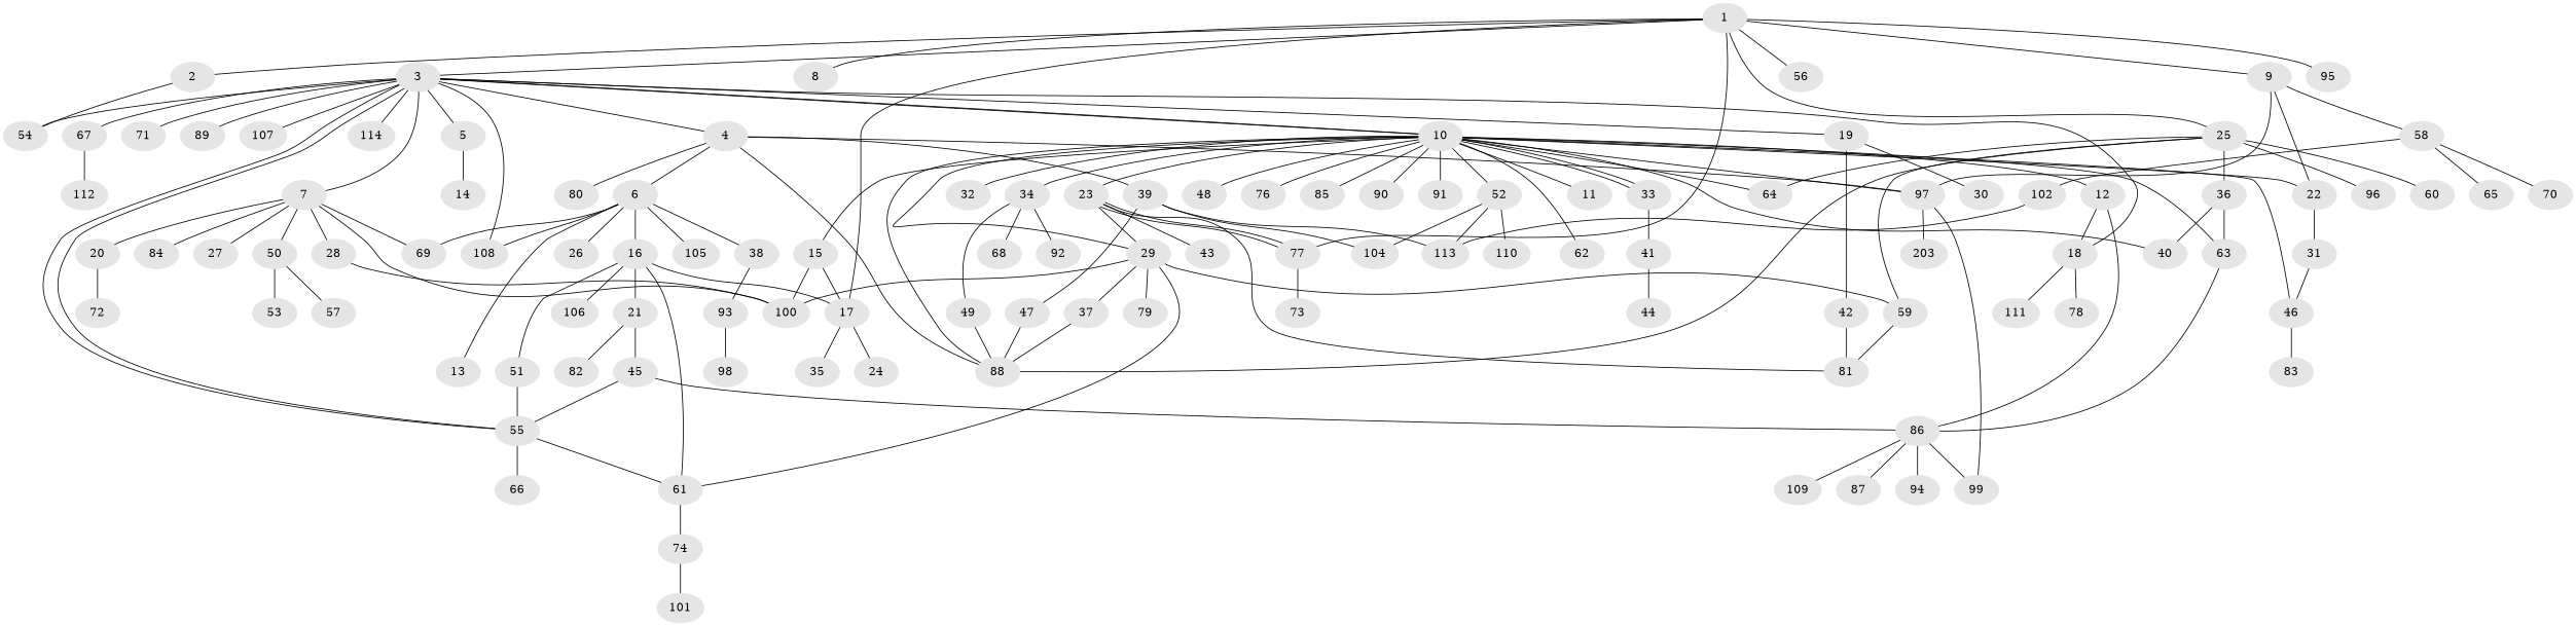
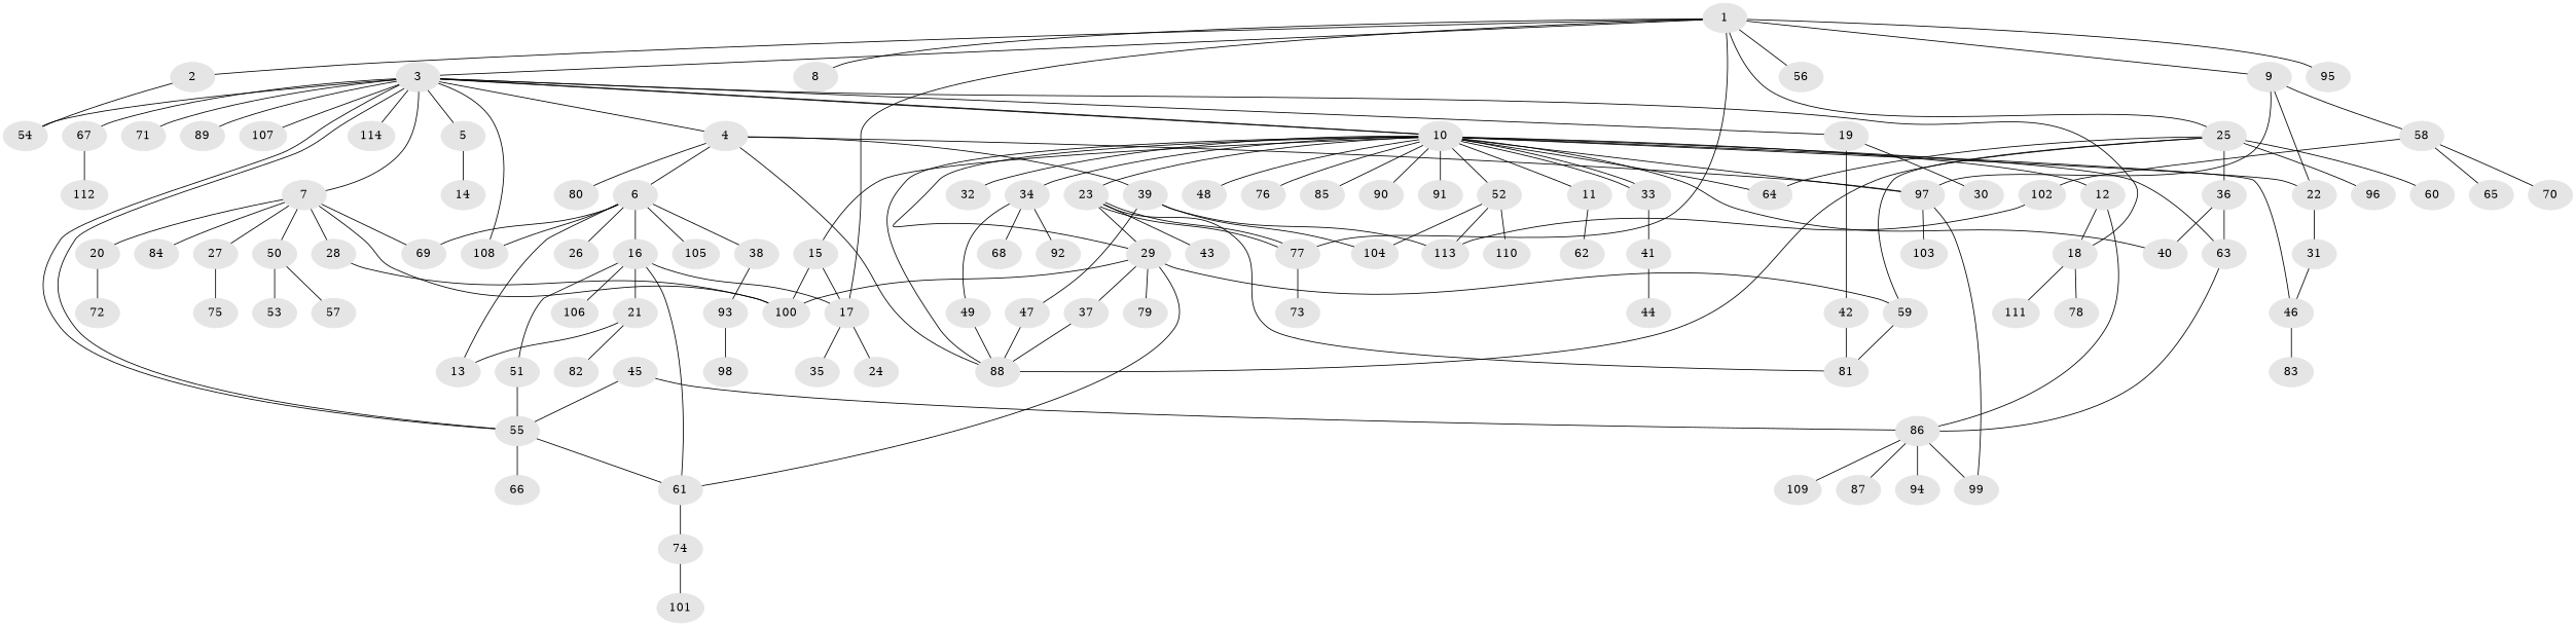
  graph {
    node [color=gray90 style=filled]
    1
    2
    3
    8
    9
    17
    25
    56
    77
    95
    54
    4
    5
    7
    10
    18
    19
    55
    67
    71
    89
    107
    108
    114
    97
    22
    58
    24
    35
    88
    64
    36
    59
    60
    96
    73
    6
    39
    80
    14
    69
    20
    27
    28
    50
    84
    100
    11
    12
    15
    23
    29
    32
    33
    34
    40
    46
    48
    52
    62
    63
    76
    85
    90
    91
    78
    111
    30
    42
    61
    66
    112
    13
    16
    26
    38
    105
    47
    104
    113
    99
-   103 [label=203]
+   103
    21
    51
    106
    93
    72
+   75
    53
    57
    31
    65
    70
    102
    86
    43
    81
    37
    79
    41
    49
    68
    92
    83
    110
    87
    94
    109
    45
    82
    74
    44
    98
    101
    1 -- 2
    1 -- 3
    1 -- 8
    1 -- 9
    1 -- 17
    1 -- 25
    1 -- 56
    1 -- 77
    1 -- 95
    2 -- 54
    3 -- 54
    3 -- 4
    3 -- 5
    3 -- 7
    3 -- 10
    3 -- 10
    3 -- 18
    3 -- 19
    3 -- 55
    3 -- 55
    3 -- 67
    3 -- 71
    3 -- 89
    3 -- 107
    3 -- 108
    3 -- 114
    9 -- 97
    9 -- 22
    9 -- 58
    17 -- 24
    17 -- 35
    25 -- 88
    25 -- 64
    25 -- 36
    25 -- 59
    25 -- 60
    25 -- 96
    77 -- 73
    4 -- 97
    4 -- 88
    4 -- 6
    4 -- 39
    4 -- 80
    5 -- 14
    7 -- 69
    7 -- 20
    7 -- 27
    7 -- 28
    7 -- 50
    7 -- 84
    7 -- 100
    10 -- 97
    10 -- 22
    10 -- 88
    10 -- 64
    10 -- 11
    10 -- 12
    10 -- 15
    10 -- 23
    10 -- 29
    10 -- 32
    10 -- 33
    10 -- 33
    10 -- 34
    10 -- 40
    10 -- 46
    10 -- 48
    10 -- 52
-   10 -- 62
+   11 -- 62
    10 -- 63
    10 -- 76
    10 -- 85
    10 -- 90
    10 -- 91
    18 -- 78
    18 -- 111
    19 -- 30
    19 -- 42
    55 -- 61
    55 -- 66
    67 -- 112
    97 -- 99
    97 -- 103
    22 -- 31
    58 -- 65
    58 -- 70
    58 -- 102
    36 -- 40
    36 -- 63
    59 -- 81
    6 -- 108
    6 -- 69
    6 -- 13
    6 -- 16
    6 -- 26
    6 -- 38
    6 -- 105
    39 -- 47
    39 -- 104
    39 -- 113
    20 -- 72
+   27 -- 75
    28 -- 100
    50 -- 53
    50 -- 57
    12 -- 18
    12 -- 86
    15 -- 17
    15 -- 100
    23 -- 77
    23 -- 77
    23 -- 29
    23 -- 43
    23 -- 81
    29 -- 59
    29 -- 100
    29 -- 61
    29 -- 37
    29 -- 79
    33 -- 41
    34 -- 49
    34 -- 68
    34 -- 92
    46 -- 83
    52 -- 104
    52 -- 113
    52 -- 110
    63 -- 86
    42 -- 81
    61 -- 74
    16 -- 17
    16 -- 61
    16 -- 21
    16 -- 51
    16 -- 106
    38 -- 93
    47 -- 88
-   21 -- 45
+   21 -- 13
    21 -- 82
    51 -- 55
    93 -- 98
    31 -- 46
    102 -- 113
    86 -- 99
    86 -- 87
    86 -- 94
    86 -- 109
    37 -- 88
    41 -- 44
    49 -- 88
    45 -- 55
    45 -- 86
    74 -- 101
  }
